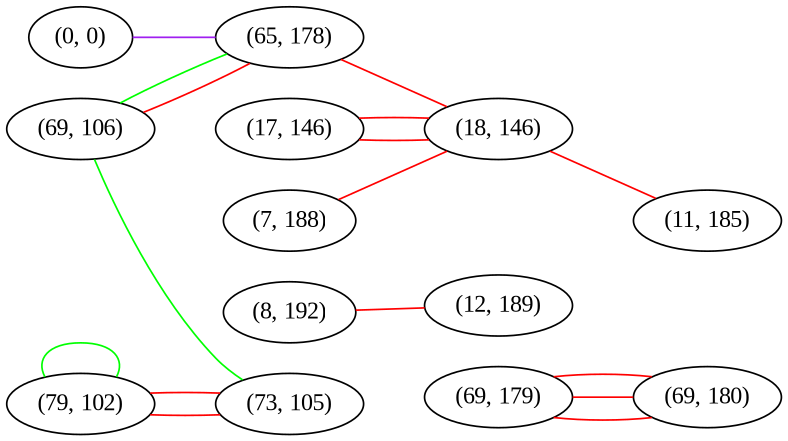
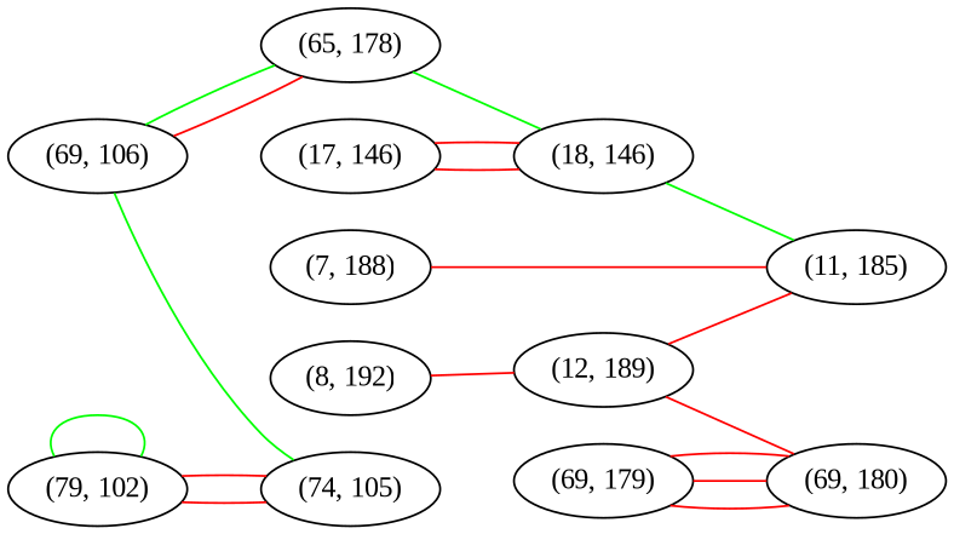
  graph {
    fontname="Liberation Serif"
    rankdir=LR
    node [fontname="Liberation Serif"]
    edge [color=red fontname="Liberation Serif" weight=1]
    "(17, 146)"
    "(18, 146)"
    "(11, 185)"
    n4 [label="(65, 178)"]
-   "(0, 0)"
    "(69, 106)"
-   "(74, 105)" [label="(73, 105)"]
+   "(74, 105)"
    "(8, 192)"
    "(12, 189)"
    "(69, 180)"
    "(79, 102)"
    "(69, 179)"
    "(7, 188)"
    "(17, 146)" -- "(18, 146)"
    "(17, 146)" -- "(18, 146)"
-   "(18, 146)" -- "(11, 185)"
-   n4 -- "(18, 146)"
-   "(0, 0)" -- n4 [color=purple weight=4]
+   "(18, 146)" -- "(11, 185)" [color=green]
+   n4 -- "(18, 146)" [color=green]
    "(69, 106)" -- n4
    "(69, 106)" -- n4 [color=green weight=2]
    "(69, 106)" -- "(74, 105)" [color=green]
    "(8, 192)" -- "(12, 189)"
+   "(12, 189)" -- "(11, 185)"
+   "(12, 189)" -- "(69, 180)"
    "(79, 102)" -- "(74, 105)"
    "(79, 102)" -- "(74, 105)"
    "(79, 102)" -- "(79, 102)" [color=green weight=2]
    "(69, 179)" -- "(69, 180)"
    "(69, 179)" -- "(69, 180)"
    "(69, 179)" -- "(69, 180)"
-   "(7, 188)" -- "(18, 146)"
+   "(7, 188)" -- "(11, 185)"
  }
